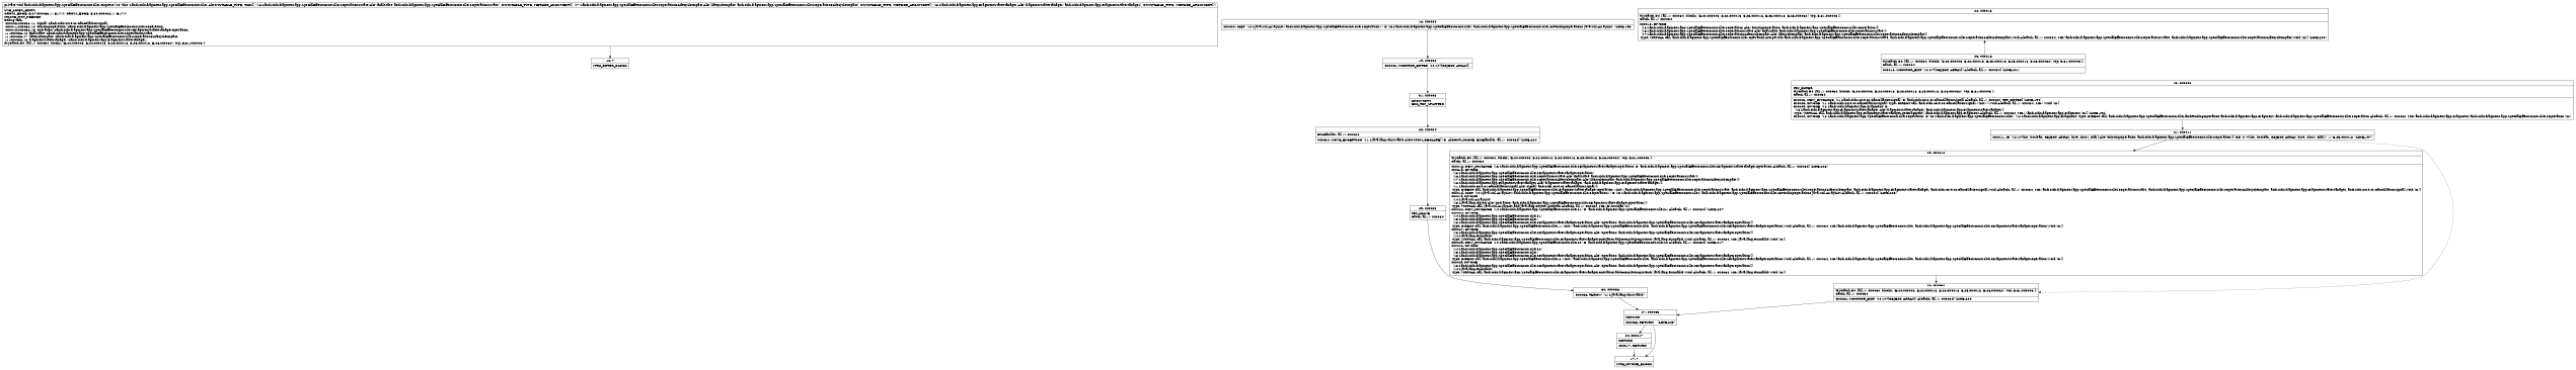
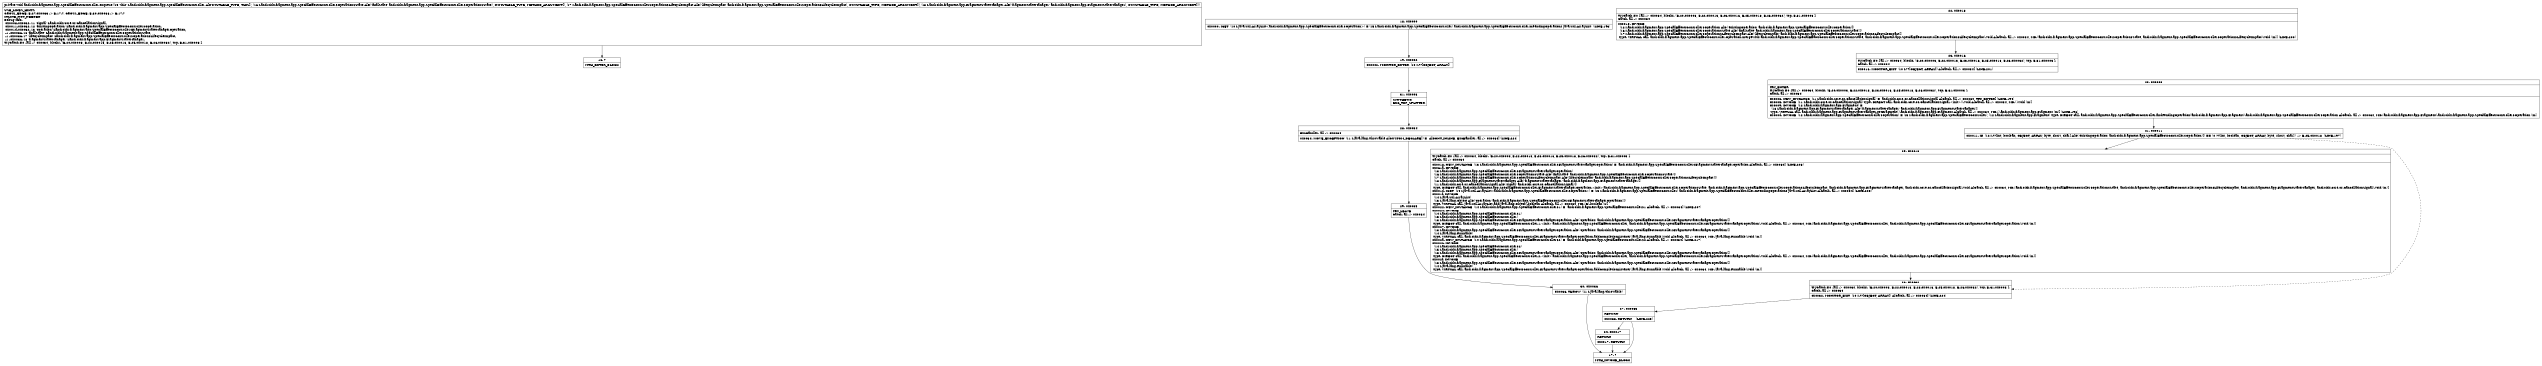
  digraph {
    node [shape=record]
    n1 [label="{16\:\ ?|MTH_ENTER_BLOCK\l}"]
    n2 [label="{18\:\ 0x0000|0x0000: IGET  (r0 I:java.util.ArrayList\<androidx.fragment.app.SpecialEffectsController$Operation\>) = (r5 I:androidx.fragment.app.SpecialEffectsController) androidx.fragment.app.SpecialEffectsController.mPendingOperations java.util.ArrayList  (LINE:193)\l}"]
    n3 [label="{19\:\ 0x0002|0x0002: MONITOR_ENTER  (r0 I:??[OBJECT, ARRAY]) \l}"]
-   n4 [label="{31\:\ 0x0003|ARGUMENT\lEXC_TOP_SPLITTER\l}"]
+   n4 [label="{31\:\ 0x0003|SYNTHETIC\lEXC_TOP_SPLITTER\l}"]
    n5 [label="{28\:\ 0x0034|ExcHandler: all \-\> 0x0034\l|0x0034: MOVE_EXCEPTION  (r1 I:java.lang.Throwable A[CUSTOM_DECLARE]) =  A[DONT_INLINE, ExcHandler: all \-\> 0x0034] (LINE:224)\l}"]
    n6 [label="{20\:\ 0x0003|TRY_ENTER\lTryCatch #0 \{all \-\> 0x0034, blocks: (B:20:0x0003, B:22:0x0013, B:23:0x0016, B:25:0x0018, B:26:0x0032), top: B:31:0x0003 \}\lCatch: all \-\> 0x0034\l|0x0003: NEW_INSTANCE  (r1 I:androidx.core.os.CancellationSignal) =  androidx.core.os.CancellationSignal A[Catch: all \-\> 0x0034, TRY_ENTER] (LINE:194)\l0x0005: INVOKE  (r1 I:androidx.core.os.CancellationSignal) type: DIRECT call: androidx.core.os.CancellationSignal.\<init\>():void A[Catch: all \-\> 0x0034, MD:():void (m)]\l0x0009: INVOKE  (r2 I:androidx.fragment.app.Fragment) = \l  (r8 I:androidx.fragment.app.FragmentStateManager A[D('fragmentStateManager' androidx.fragment.app.FragmentStateManager)])\l type: VIRTUAL call: androidx.fragment.app.FragmentStateManager.getFragment():androidx.fragment.app.Fragment A[Catch: all \-\> 0x0034, MD:():androidx.fragment.app.Fragment (m)] (LINE:196)\l0x000d: INVOKE  (r2 I:androidx.fragment.app.SpecialEffectsController$Operation) = (r5 I:androidx.fragment.app.SpecialEffectsController), (r2 I:androidx.fragment.app.Fragment) type: DIRECT call: androidx.fragment.app.SpecialEffectsController.findPendingOperation(androidx.fragment.app.Fragment):androidx.fragment.app.SpecialEffectsController$Operation A[Catch: all \-\> 0x0034, MD:(androidx.fragment.app.Fragment):androidx.fragment.app.SpecialEffectsController$Operation (m)]\l}"]
    n7 [label="{21\:\ 0x0011|0x0011: IF  (r2 I:??[int, boolean, OBJECT, ARRAY, byte, short, char] A[D('existingOperation' androidx.fragment.app.SpecialEffectsController$Operation)]) == (0 ??[int, boolean, OBJECT, ARRAY, byte, short, char])  \-\> B:25:0x0018  (LINE:197)\l}"]
    n8 [label="{29\:\ 0x0035|TRY_LEAVE\lCatch: all \-\> 0x0034\l}"]
    n9 [label="{25\:\ 0x0018|TryCatch #0 \{all \-\> 0x0034, blocks: (B:20:0x0003, B:22:0x0013, B:23:0x0016, B:25:0x0018, B:26:0x0032), top: B:31:0x0003 \}\lCatch: all \-\> 0x0034\l|0x0018: NEW_INSTANCE  (r3 I:androidx.fragment.app.SpecialEffectsController$FragmentStateManagerOperation) =  androidx.fragment.app.SpecialEffectsController$FragmentStateManagerOperation A[Catch: all \-\> 0x0034] (LINE:203)\l0x061a: INVOKE  \l  (r3 I:androidx.fragment.app.SpecialEffectsController$FragmentStateManagerOperation)\l  (r6 I:androidx.fragment.app.SpecialEffectsController$Operation$State A[D('finalState' androidx.fragment.app.SpecialEffectsController$Operation$State)])\l  (r7 I:androidx.fragment.app.SpecialEffectsController$Operation$LifecycleImpact A[D('lifecycleImpact' androidx.fragment.app.SpecialEffectsController$Operation$LifecycleImpact)])\l  (r8 I:androidx.fragment.app.FragmentStateManager A[D('fragmentStateManager' androidx.fragment.app.FragmentStateManager)])\l  (r1 I:androidx.core.os.CancellationSignal A[D('signal' androidx.core.os.CancellationSignal)])\l type: DIRECT call: androidx.fragment.app.SpecialEffectsController.FragmentStateManagerOperation.\<init\>(androidx.fragment.app.SpecialEffectsController$Operation$State, androidx.fragment.app.SpecialEffectsController$Operation$LifecycleImpact, androidx.fragment.app.FragmentStateManager, androidx.core.os.CancellationSignal):void A[Catch: all \-\> 0x0034, MD:(androidx.fragment.app.SpecialEffectsController$Operation$State, androidx.fragment.app.SpecialEffectsController$Operation$LifecycleImpact, androidx.fragment.app.FragmentStateManager, androidx.core.os.CancellationSignal):void (m)]\l0x001d: IGET  (r4 I:java.util.ArrayList\<androidx.fragment.app.SpecialEffectsController$Operation\>) = (r5 I:androidx.fragment.app.SpecialEffectsController) androidx.fragment.app.SpecialEffectsController.mPendingOperations java.util.ArrayList A[Catch: all \-\> 0x0034] (LINE:205)\l0x001f: INVOKE  \l  (r4 I:java.util.ArrayList)\l  (r3 I:java.lang.Object A[D('operation' androidx.fragment.app.SpecialEffectsController$FragmentStateManagerOperation)])\l type: VIRTUAL call: java.util.ArrayList.add(java.lang.Object):boolean A[Catch: all \-\> 0x0034, MD:(E):boolean (c)]\l0x0022: NEW_INSTANCE  (r4 I:androidx.fragment.app.SpecialEffectsController$1) =  androidx.fragment.app.SpecialEffectsController$1 A[Catch: all \-\> 0x0034] (LINE:207)\l0x0024: INVOKE  \l  (r4 I:androidx.fragment.app.SpecialEffectsController$1)\l  (r5 I:androidx.fragment.app.SpecialEffectsController)\l  (r3 I:androidx.fragment.app.SpecialEffectsController$FragmentStateManagerOperation A[D('operation' androidx.fragment.app.SpecialEffectsController$FragmentStateManagerOperation)])\l type: DIRECT call: androidx.fragment.app.SpecialEffectsController.1.\<init\>(androidx.fragment.app.SpecialEffectsController, androidx.fragment.app.SpecialEffectsController$FragmentStateManagerOperation):void A[Catch: all \-\> 0x0034, MD:(androidx.fragment.app.SpecialEffectsController, androidx.fragment.app.SpecialEffectsController$FragmentStateManagerOperation):void (m)]\l0x0027: INVOKE  \l  (r3 I:androidx.fragment.app.SpecialEffectsController$FragmentStateManagerOperation A[D('operation' androidx.fragment.app.SpecialEffectsController$FragmentStateManagerOperation)])\l  (r4 I:java.lang.Runnable)\l type: VIRTUAL call: androidx.fragment.app.SpecialEffectsController.FragmentStateManagerOperation.addCompletionListener(java.lang.Runnable):void A[Catch: all \-\> 0x0034, MD:(java.lang.Runnable):void (m)]\l0x002a: NEW_INSTANCE  (r4 I:androidx.fragment.app.SpecialEffectsController$2) =  androidx.fragment.app.SpecialEffectsController$2 A[Catch: all \-\> 0x0034] (LINE:217)\l0x002c: INVOKE  \l  (r4 I:androidx.fragment.app.SpecialEffectsController$2)\l  (r5 I:androidx.fragment.app.SpecialEffectsController)\l  (r3 I:androidx.fragment.app.SpecialEffectsController$FragmentStateManagerOperation A[D('operation' androidx.fragment.app.SpecialEffectsController$FragmentStateManagerOperation)])\l type: DIRECT call: androidx.fragment.app.SpecialEffectsController.2.\<init\>(androidx.fragment.app.SpecialEffectsController, androidx.fragment.app.SpecialEffectsController$FragmentStateManagerOperation):void A[Catch: all \-\> 0x0034, MD:(androidx.fragment.app.SpecialEffectsController, androidx.fragment.app.SpecialEffectsController$FragmentStateManagerOperation):void (m)]\l0x002f: INVOKE  \l  (r3 I:androidx.fragment.app.SpecialEffectsController$FragmentStateManagerOperation A[D('operation' androidx.fragment.app.SpecialEffectsController$FragmentStateManagerOperation)])\l  (r4 I:java.lang.Runnable)\l type: VIRTUAL call: androidx.fragment.app.SpecialEffectsController.FragmentStateManagerOperation.addCompletionListener(java.lang.Runnable):void A[Catch: all \-\> 0x0034, MD:(java.lang.Runnable):void (m)]\l}"]
    n10 [label="{26\:\ 0x0032|TryCatch #0 \{all \-\> 0x0034, blocks: (B:20:0x0003, B:22:0x0013, B:23:0x0016, B:25:0x0018, B:26:0x0032), top: B:31:0x0003 \}\lCatch: all \-\> 0x0034\l|0x0032: MONITOR_EXIT  (r0 I:??[OBJECT, ARRAY]) A[Catch: all \-\> 0x0034] (LINE:224)\l}"]
    n11 [label="{22\:\ 0x0013|TryCatch #0 \{all \-\> 0x0034, blocks: (B:20:0x0003, B:22:0x0013, B:23:0x0016, B:25:0x0018, B:26:0x0032), top: B:31:0x0003 \}\lCatch: all \-\> 0x0034\l|0x0013: INVOKE  \l  (r2 I:androidx.fragment.app.SpecialEffectsController$Operation A[D('existingOperation' androidx.fragment.app.SpecialEffectsController$Operation)])\l  (r6 I:androidx.fragment.app.SpecialEffectsController$Operation$State A[D('finalState' androidx.fragment.app.SpecialEffectsController$Operation$State)])\l  (r7 I:androidx.fragment.app.SpecialEffectsController$Operation$LifecycleImpact A[D('lifecycleImpact' androidx.fragment.app.SpecialEffectsController$Operation$LifecycleImpact)])\l type: VIRTUAL call: androidx.fragment.app.SpecialEffectsController.Operation.mergeWith(androidx.fragment.app.SpecialEffectsController$Operation$State, androidx.fragment.app.SpecialEffectsController$Operation$LifecycleImpact):void A[Catch: all \-\> 0x0034, MD:(androidx.fragment.app.SpecialEffectsController$Operation$State, androidx.fragment.app.SpecialEffectsController$Operation$LifecycleImpact):void (m)] (LINE:200)\l}"]
    n12 [label="{23\:\ 0x0016|TryCatch #0 \{all \-\> 0x0034, blocks: (B:20:0x0003, B:22:0x0013, B:23:0x0016, B:25:0x0018, B:26:0x0032), top: B:31:0x0003 \}\lCatch: all \-\> 0x0034\l|0x0016: MONITOR_EXIT  (r0 I:??[OBJECT, ARRAY]) A[Catch: all \-\> 0x0034] (LINE:201)\l}"]
    n13 [label="{24\:\ 0x0017|RETURN\l|0x0017: RETURN   \l}"]
    n14 [label="{17\:\ ?|MTH_INVOKE_BLOCK\l}"]
    n15 [label="{27\:\ 0x0033|RETURN\l|0x0033: RETURN    (LINE:225)\l}"]
    n16 [label="{30\:\ 0x0036|0x0036: THROW  (r1 I:java.lang.Throwable) \l}"]
    n17 [label="{private void androidx.fragment.app.SpecialEffectsController.enqueue((r5 'this' I:androidx.fragment.app.SpecialEffectsController A[IMMUTABLE_TYPE, THIS]), (r6 I:androidx.fragment.app.SpecialEffectsController$Operation$State A[D('finalState' androidx.fragment.app.SpecialEffectsController$Operation$State), IMMUTABLE_TYPE, METHOD_ARGUMENT]), (r7 I:androidx.fragment.app.SpecialEffectsController$Operation$LifecycleImpact A[D('lifecycleImpact' androidx.fragment.app.SpecialEffectsController$Operation$LifecycleImpact), IMMUTABLE_TYPE, METHOD_ARGUMENT]), (r8 I:androidx.fragment.app.FragmentStateManager A[D('fragmentStateManager' androidx.fragment.app.FragmentStateManager), IMMUTABLE_TYPE, METHOD_ARGUMENT]))  | USE_LINES_HINTS\lCROSS_EDGE: B:27:0x0033 \-\> B:17:?, CROSS_EDGE: B:30:0x0036 \-\> B:17:?\lINLINE_NOT_NEEDED\lDebug Info:\l  0x0008\-0x0032: r1 'signal' Landroidx\/core\/os\/CancellationSignal;\l  0x0011\-0x0032: r2 'existingOperation' Landroidx\/fragment\/app\/SpecialEffectsController$Operation;\l  0x001d\-0x0032: r3 'operation' Landroidx\/fragment\/app\/SpecialEffectsController$FragmentStateManagerOperation;\l  \-1 \-0x0036: r6 'finalState' Landroidx\/fragment\/app\/SpecialEffectsController$Operation$State;\l  \-1 \-0x0036: r7 'lifecycleImpact' Landroidx\/fragment\/app\/SpecialEffectsController$Operation$LifecycleImpact;\l  \-1 \-0x0036: r8 'fragmentStateManager' Landroidx\/fragment\/app\/FragmentStateManager;\lTryCatch #0 \{all \-\> 0x0034, blocks: (B:20:0x0003, B:22:0x0013, B:23:0x0016, B:25:0x0018, B:26:0x0032), top: B:31:0x0003 \}\l}"]
    n2 -> n3
    n3 -> n4
    n4 -> n5
    n5 -> n8
    n6 -> n7
    n7 -> n9
    n7 -> n10 [style=dashed]
    n8 -> n16
    n9 -> n10
    n10 -> n15
-   n12 -> n11
+   n11 -> n12
    n13 -> n14
    n15 -> n13
    n15 -> n14
-   n16 -> n15
+   n16 -> n14
    n17 -> n1
  }
